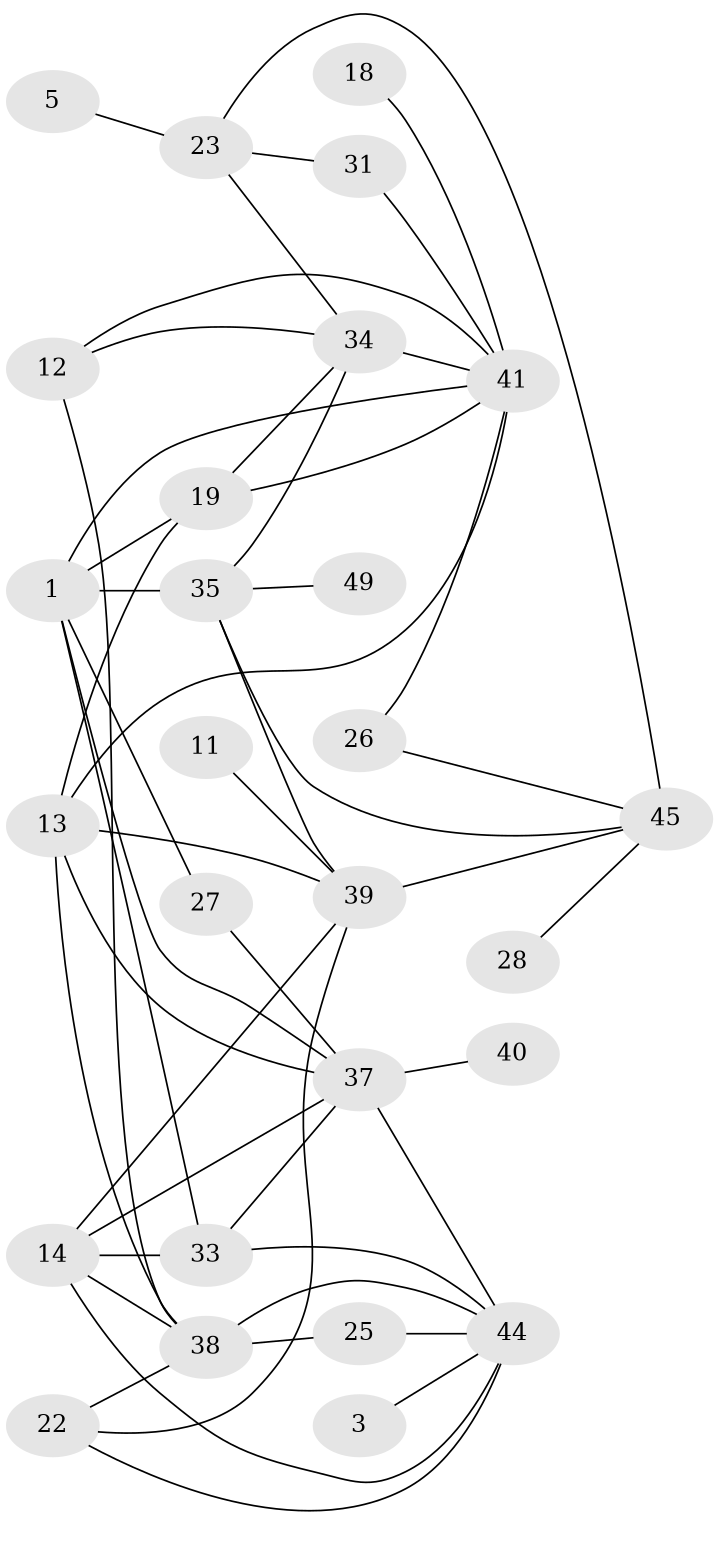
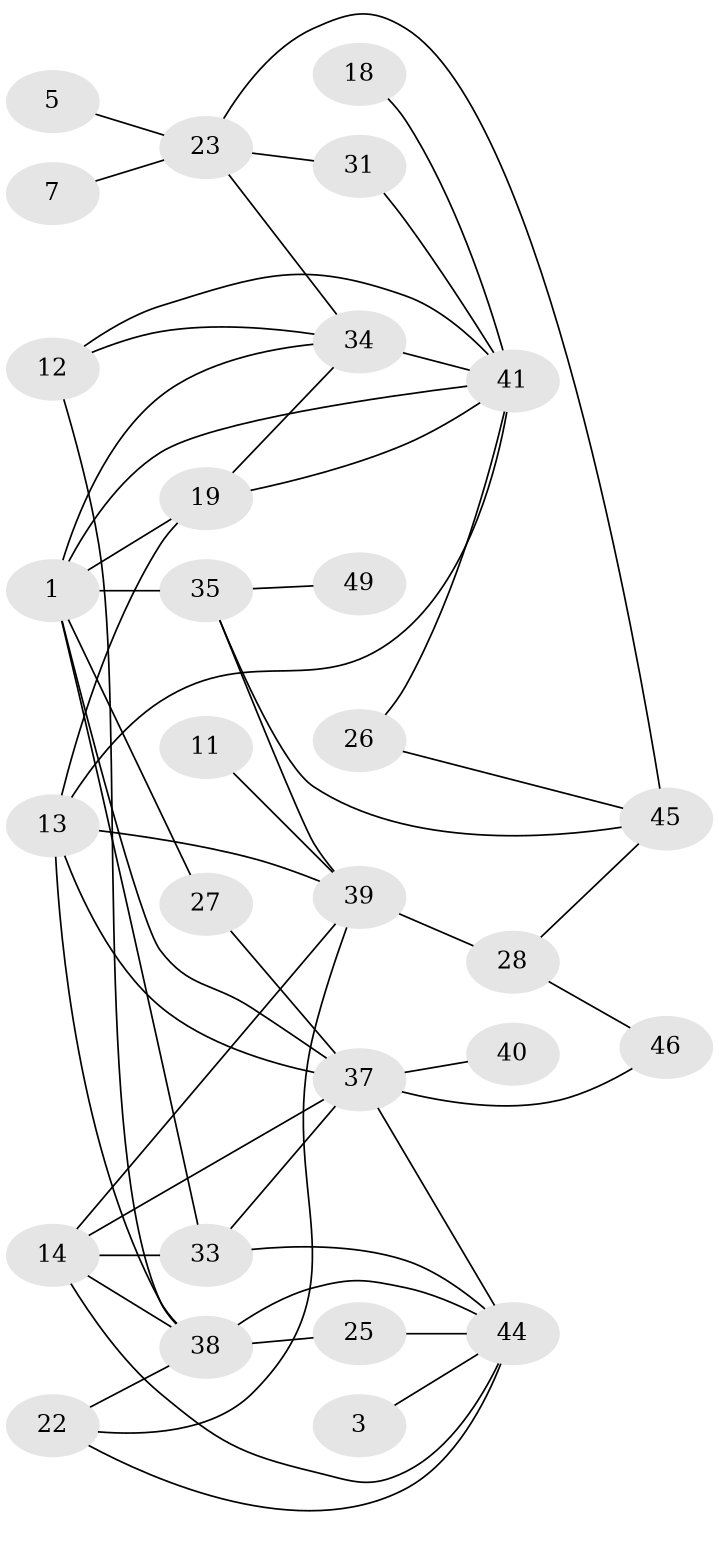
  graph {
    rankdir=LR
    node [color=gray90 style=filled]
    edge [weight=1.0]
    1
    19
    27
    33
    34
    37
    41
    35
    44
+   46
    40
    3
    39
    45
    5
    23
    31
    28
+   7
    11
    12
    38
    25
    13
    14
    18
    22
    n28 [label=49]
    26
    1 -- 19
    1 -- 27
    1 -- 33
-   35 -- 34
+   1 -- 34
    1 -- 37
    1 -- 41
    1 -- 35
    19 -- 34
    19 -- 41
    27 -- 37
    33 -- 37
    33 -- 44
    34 -- 41
    37 -- 44
+   37 -- 46
    37 -- 40
    35 -- 39
    35 -- 45
    35 -- n28
    3 -- 44
-   39 -- 45
+   39 -- 28
    5 -- 23
    23 -- 34
    23 -- 45
    23 -- 31
    31 -- 41
+   28 -- 46
    28 -- 45
+   7 -- 23
    11 -- 39
    12 -- 34
    12 -- 41
    12 -- 38 [weight=2.0]
    38 -- 44
    38 -- 25
    25 -- 44
    13 -- 19
    13 -- 37
    13 -- 41
    13 -- 39
    13 -- 38
    14 -- 33
    14 -- 37
    14 -- 44
    14 -- 39
    14 -- 38
    18 -- 41
    22 -- 44
    22 -- 39
    22 -- 38
    26 -- 41
    26 -- 45
  }
